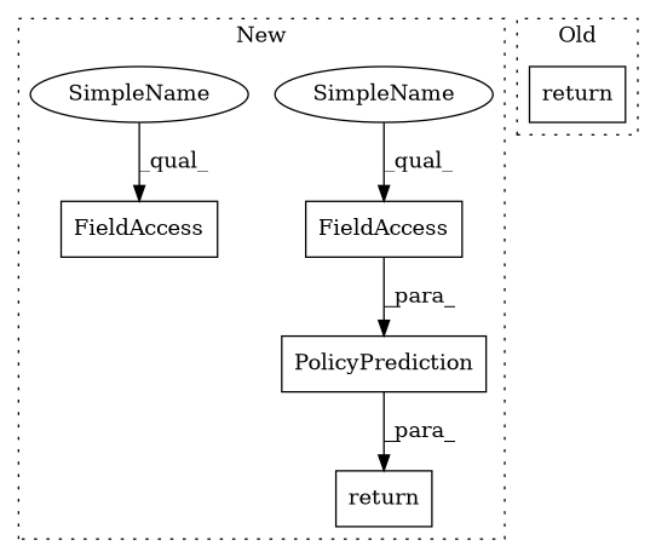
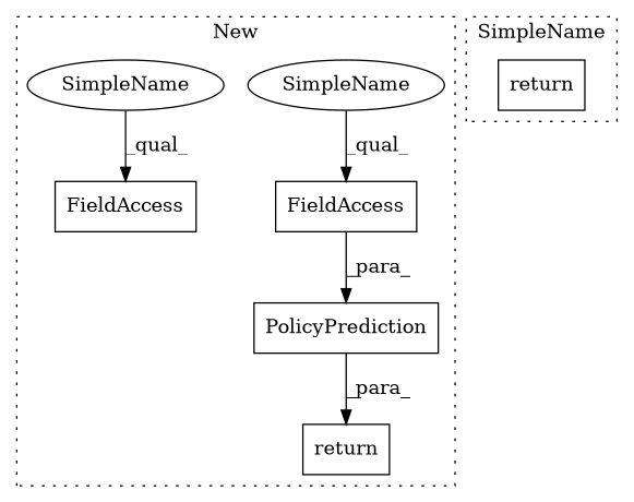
  digraph {
    node [a=41 l=7 s=5181 shape=box]
    n1 [a=32 l="17,1" label=PolicyPrediction s="5157,5194"]
    n2 [label=return s=5150]
    n3 [a=22 l=13 label=FieldAccess]
    n4 [a=22 l=13 label=FieldAccess s=4795]
    n5 [a=42 l=4 label=SimpleName shape=ellipse]
    n6 [a=42 l=4 label=SimpleName s=4795 shape=ellipse]
    n7 [label=return s=5067]
    subgraph cluster_1 {
      label=New
      style=dotted
      n1
      n2
      n3
      n4
      n5
      n6
    }
    subgraph cluster_2 {
-     label=Old
+     label=SimpleName
      style=dotted
      n7
    }
    n1 -> n2 [label=_para_]
    n3 -> n1 [label=_para_]
    n5 -> n3 [label=_qual_]
    n6 -> n4 [label=_qual_]
  }
